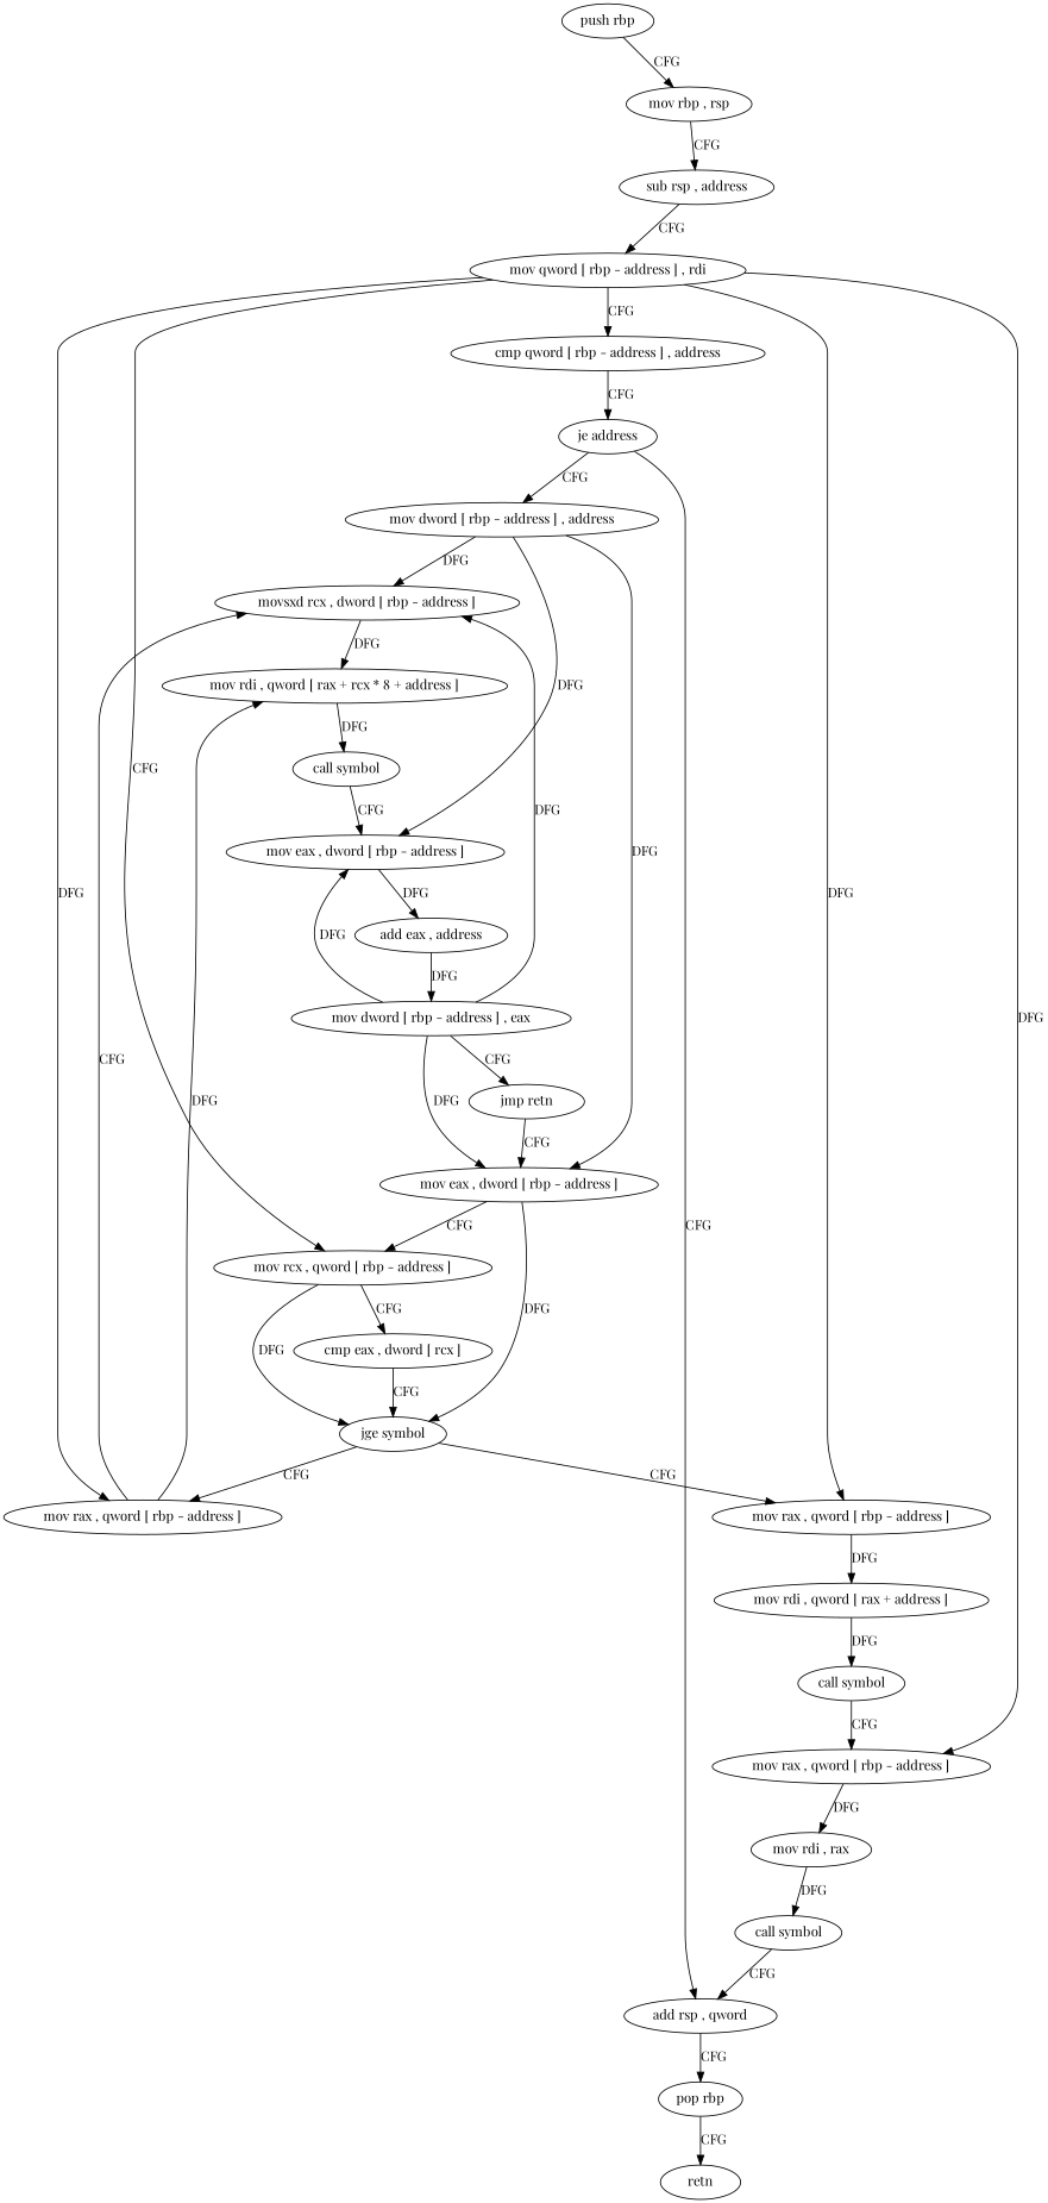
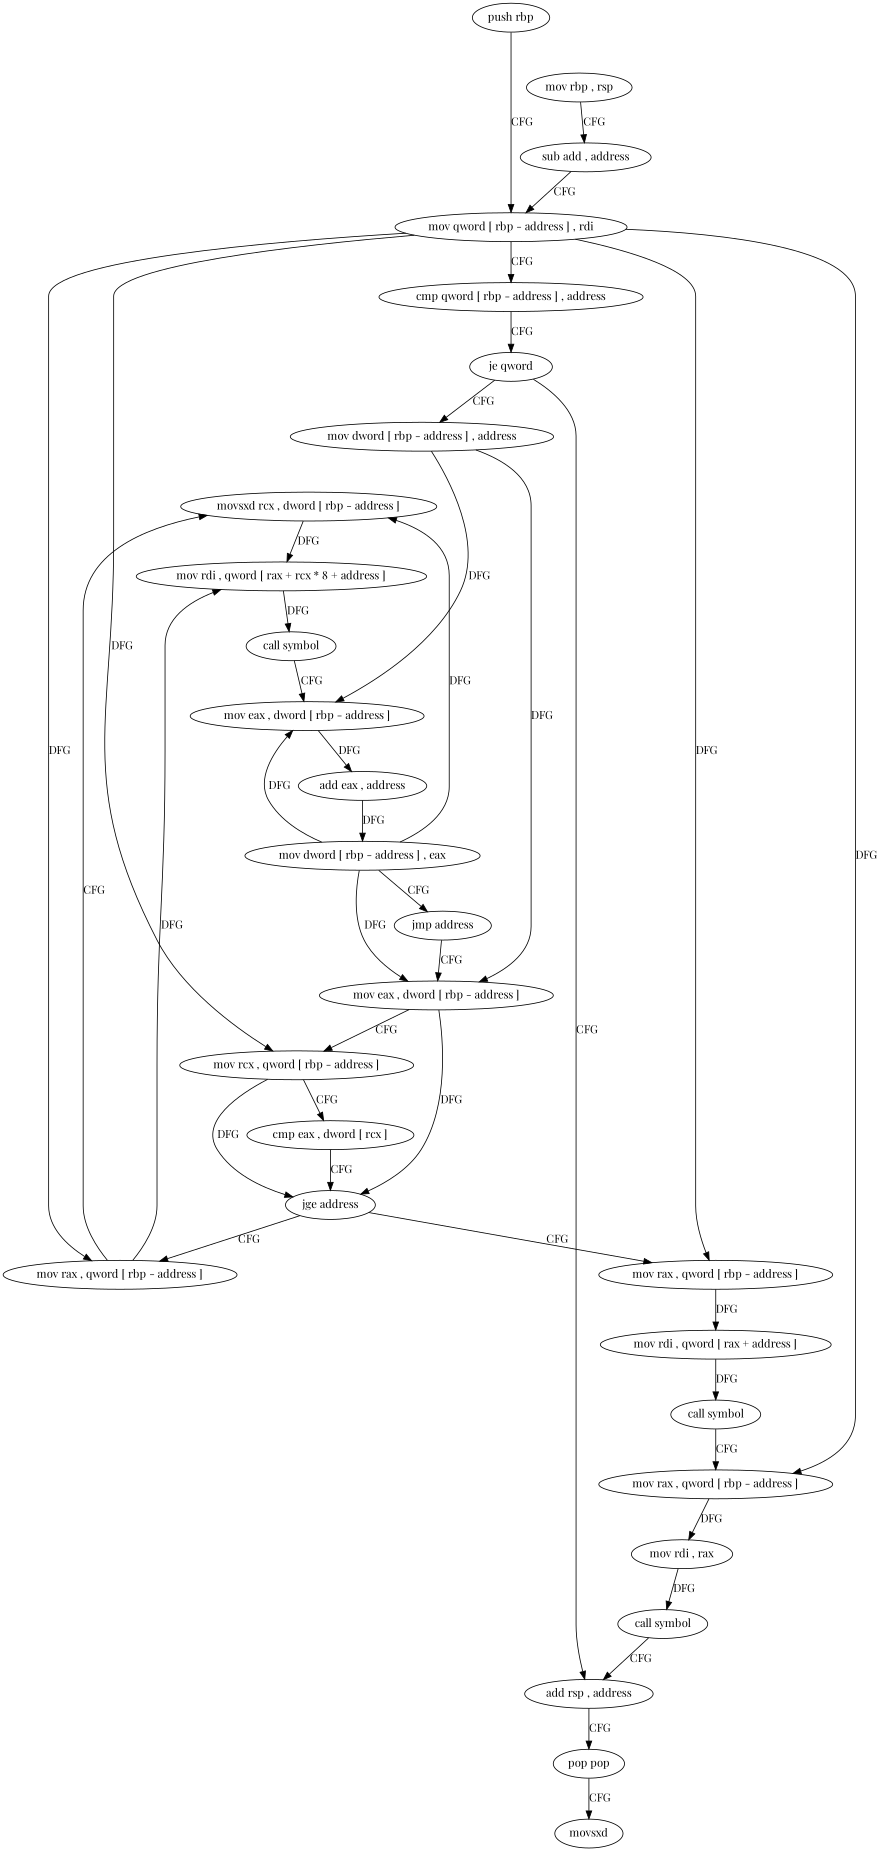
  digraph {
    fontname="Playfair Display"
    node [fontname="Playfair Display"]
    edge [fontname="Playfair Display"]
    n1 [label="push rbp"]
    n2 [label="mov rbp , rsp"]
-   n3 [label="sub rsp , address"]
+   n3 [label="sub add , address"]
    n4 [label="mov qword [ rbp - address ] , rdi"]
    n5 [label="cmp qword [ rbp - address ] , address"]
    n6 [label="mov rax , qword [ rbp - address ]"]
    n7 [label="mov rax , qword [ rbp - address ]"]
    n8 [label="mov rax , qword [ rbp - address ]"]
    n9 [label="mov rcx , qword [ rbp - address ]"]
-   n10 [label="je address"]
-   n11 [label="add rsp , qword"]
+   n10 [label="je qword"]
+   n11 [label="add rsp , address"]
    n12 [label="mov dword [ rbp - address ] , address"]
    n13 [label="mov rdi , qword [ rax + address ]"]
    n14 [label="mov rdi , rax"]
    n15 [label="movsxd rcx , dword [ rbp - address ]"]
    n16 [label="mov rdi , qword [ rax + rcx * 8 + address ]"]
-   n17 [label="jge symbol"]
+   n17 [label="jge address"]
    n18 [label="cmp eax , dword [ rcx ]"]
-   n19 [label="pop rbp"]
+   n19 [label="pop pop"]
    n20 [label="mov eax , dword [ rbp - address ]"]
    n21 [label="mov eax , dword [ rbp - address ]"]
-   n22 [label=retn]
+   n22 [label=movsxd]
    n23 [label="add eax , address"]
    n24 [label="call symbol"]
    n25 [label="call symbol"]
    n26 [label="call symbol"]
    n27 [label="mov dword [ rbp - address ] , eax"]
-   n28 [label="jmp retn"]
-   n1 -> n2 [label=CFG]
+   n28 [label="jmp address"]
+   n1 -> n4 [label=CFG]
    n2 -> n3 [label=CFG]
    n3 -> n4 [label=CFG]
    n4 -> n5 [label=CFG]
    n4 -> n6 [label=DFG]
    n4 -> n7 [label=DFG]
    n4 -> n8 [label=DFG]
-   n4 -> n9 [label=CFG]
+   n4 -> n9 [label=DFG]
    n5 -> n10 [label=CFG]
    n6 -> n13 [label=DFG]
    n7 -> n14 [label=DFG]
    n8 -> n15 [label=CFG]
    n8 -> n16 [label=DFG]
    n9 -> n17 [label=DFG]
    n9 -> n18 [label=CFG]
    n10 -> n11 [label=CFG]
    n10 -> n12 [label=CFG]
    n11 -> n19 [label=CFG]
-   n12 -> n15 [label=DFG]
    n12 -> n20 [label=DFG]
    n12 -> n21 [label=DFG]
    n13 -> n24 [label=DFG]
    n14 -> n25 [label=DFG]
    n15 -> n16 [label=DFG]
    n16 -> n26 [label=DFG]
    n17 -> n6 [label=CFG]
    n17 -> n8 [label=CFG]
    n18 -> n17 [label=CFG]
    n19 -> n22 [label=CFG]
    n20 -> n9 [label=CFG]
    n20 -> n17 [label=DFG]
    n21 -> n23 [label=DFG]
    n23 -> n27 [label=DFG]
    n24 -> n7 [label=CFG]
    n25 -> n11 [label=CFG]
    n26 -> n21 [label=CFG]
    n27 -> n15 [label=DFG]
    n27 -> n20 [label=DFG]
    n27 -> n21 [label=DFG]
    n27 -> n28 [label=CFG]
    n28 -> n20 [label=CFG]
  }
